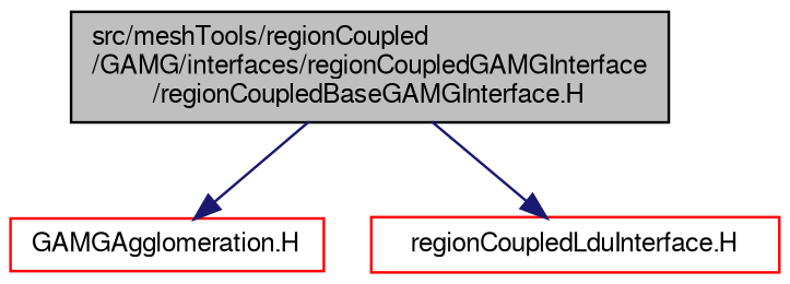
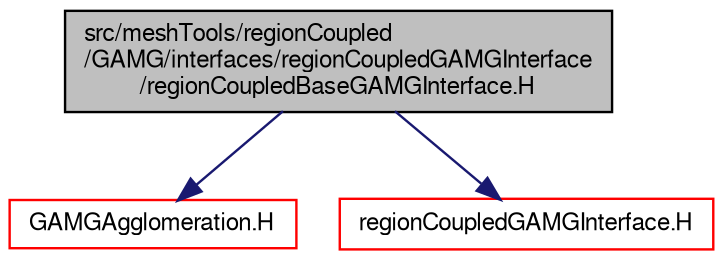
  digraph {
    node [color=red fontname=FreeSans fontsize=10 shape=record]
    edge [color=midnightblue fontname=FreeSans fontsize=10 labelfontname=FreeSans labelfontsize=10 style=solid]
    n1 [color=black fillcolor=grey75 fontcolor=black height=0.2 label="src/meshTools/regionCoupled\l/GAMG/interfaces/regionCoupledGAMGInterface\l/regionCoupledBaseGAMGInterface.H" style=filled width=0.4]
    n2 [height=0.2 label="GAMGAgglomeration.H" width=0.4]
-   n3 [height=0.2 label="regionCoupledLduInterface.H" width=0.4]
+   n3 [height=0.2 label="regionCoupledGAMGInterface.H" width=0.4]
    n1 -> n2
    n1 -> n3
  }
